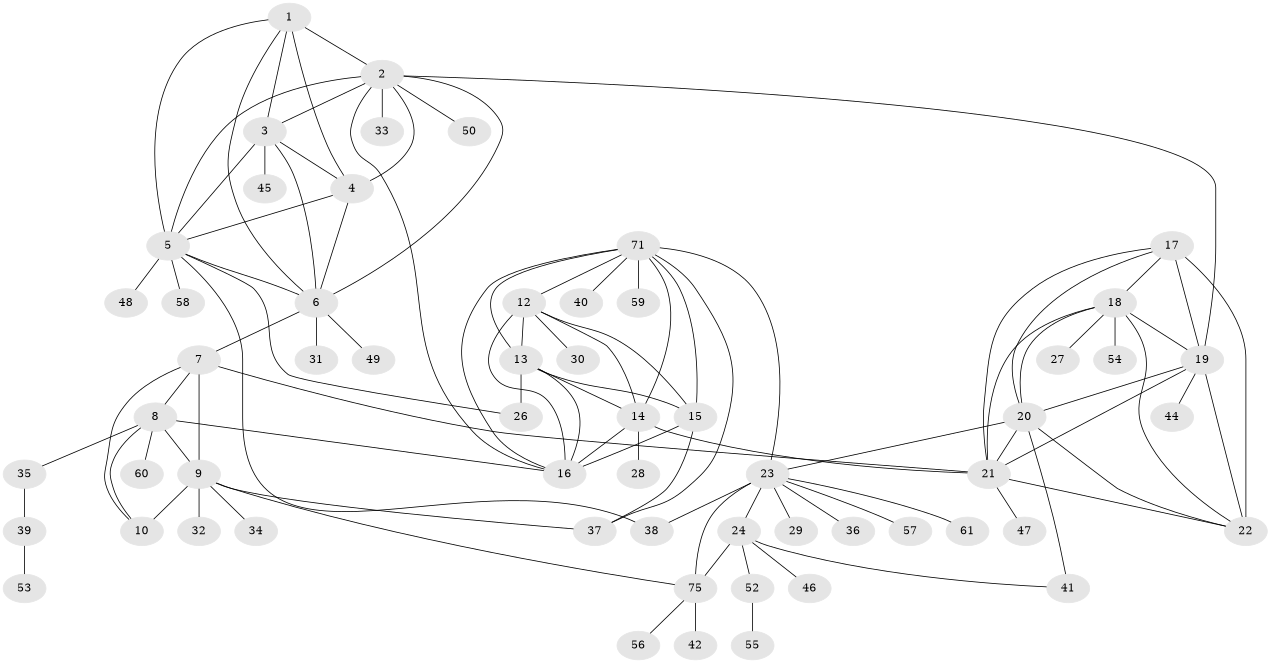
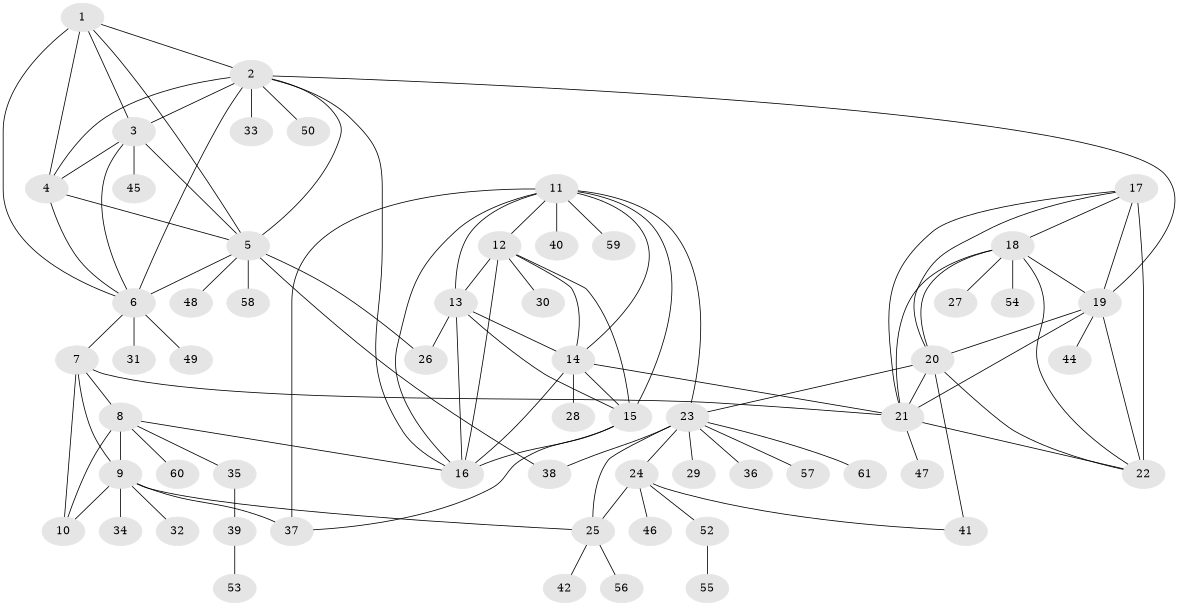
  graph {
    node [color=gray90 style=filled]
    edge [weight=1.0]
    1
    2
    3
    4
    5
    6
    16
    19
    33
    50
    45
    26
    38
    48
    58
    7
    31
    49
    21
    20
    22
    44
    23
-   25 [label=75]
+   25
    24
    29
    36
    57
    61
    8
    9
    10
    35
    60
    32
    34
    37
    47
    39
    42
    56
-   11 [label=71]
+   11
    12
    13
    14
    15
    40
    59
    30
    28
    17
    18
    27
    54
    41
    46
    52
    55
    53
    1 -- 2
    1 -- 3
    1 -- 4 [weight=2.0]
    1 -- 5
    1 -- 6
    2 -- 3
    2 -- 4
    2 -- 5
    2 -- 6
    2 -- 16
    2 -- 19
    2 -- 33
    2 -- 50
    3 -- 4
    3 -- 5
    3 -- 6
    3 -- 45 [weight=2.0]
    4 -- 5
    4 -- 6
    5 -- 6
    5 -- 26
    5 -- 38
    5 -- 48
    5 -- 58
    6 -- 7
    6 -- 31 [weight=5.0]
    6 -- 49
    19 -- 21
    19 -- 20
    19 -- 22
    19 -- 44
    7 -- 21
    7 -- 8
    7 -- 9 [weight=3.0]
    7 -- 10
    21 -- 22
    21 -- 47
    20 -- 21
    20 -- 22
    20 -- 23
    20 -- 41 [weight=2.0]
    23 -- 38
    23 -- 25 [weight=4.0]
    23 -- 24 [weight=4.0]
    23 -- 29
    23 -- 36
    23 -- 57
    23 -- 61
    25 -- 42
    25 -- 56
    24 -- 25
    24 -- 41
    24 -- 46 [weight=2.0]
    24 -- 52
    8 -- 16
    8 -- 9 [weight=3.0]
    8 -- 10
    8 -- 35
    8 -- 60
    9 -- 25
    9 -- 10 [weight=4.0]
    9 -- 32 [weight=5.0]
    9 -- 34 [weight=4.0]
    9 -- 37
    35 -- 39
    39 -- 53
    11 -- 16
    11 -- 23
    11 -- 37
    11 -- 12
    11 -- 13
    11 -- 14
    11 -- 15
    11 -- 40
    11 -- 59
    12 -- 16
    12 -- 13
    12 -- 14
    12 -- 15
    12 -- 30 [weight=4.0]
    13 -- 16
    13 -- 26 [weight=2.0]
    13 -- 14
    13 -- 15
    14 -- 16
    14 -- 21
+   14 -- 15
    14 -- 28 [weight=5.0]
    15 -- 16
    15 -- 37
    17 -- 19
    17 -- 21
    17 -- 20
    17 -- 22 [weight=6.0]
    17 -- 18
    18 -- 19
    18 -- 21
    18 -- 20
    18 -- 22
    18 -- 27
    18 -- 54
    52 -- 55
  }
